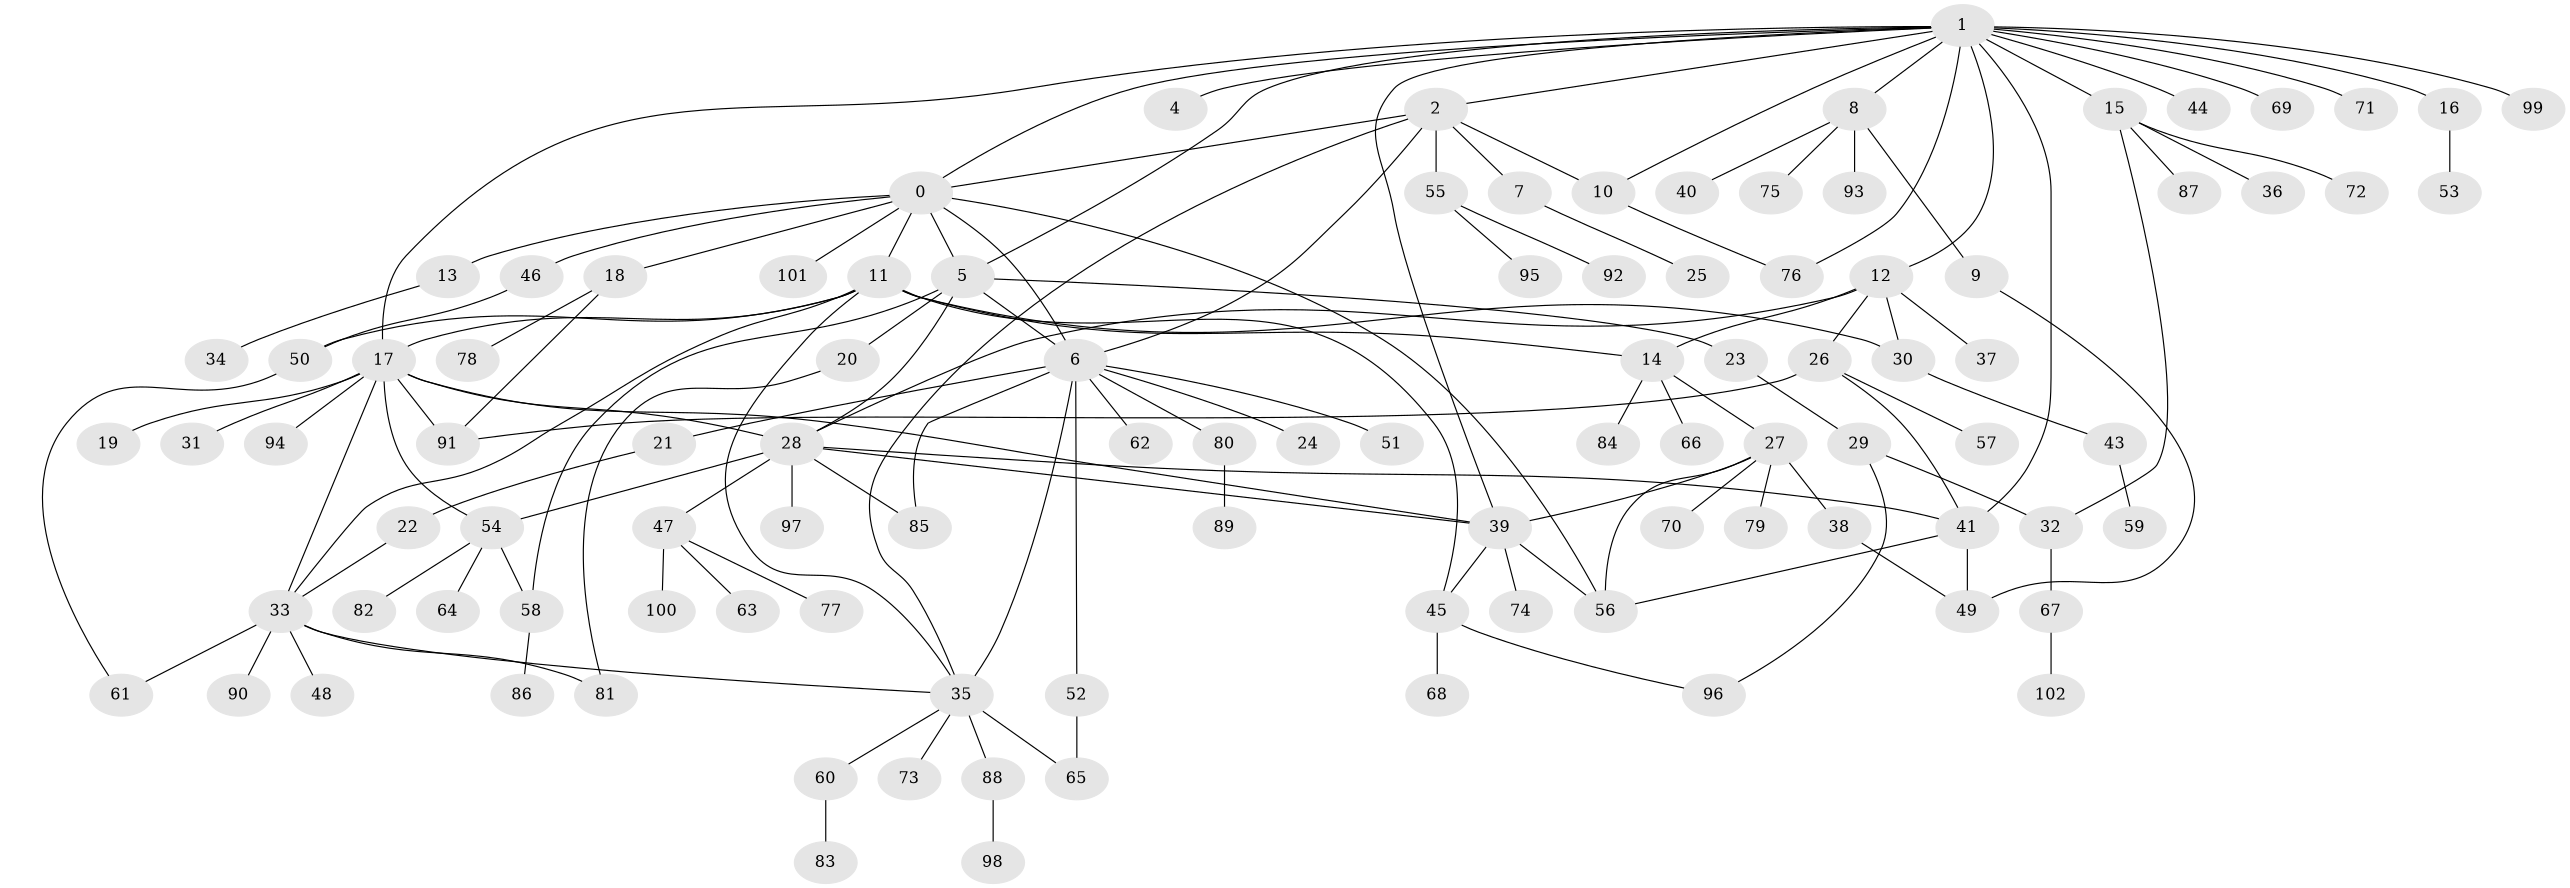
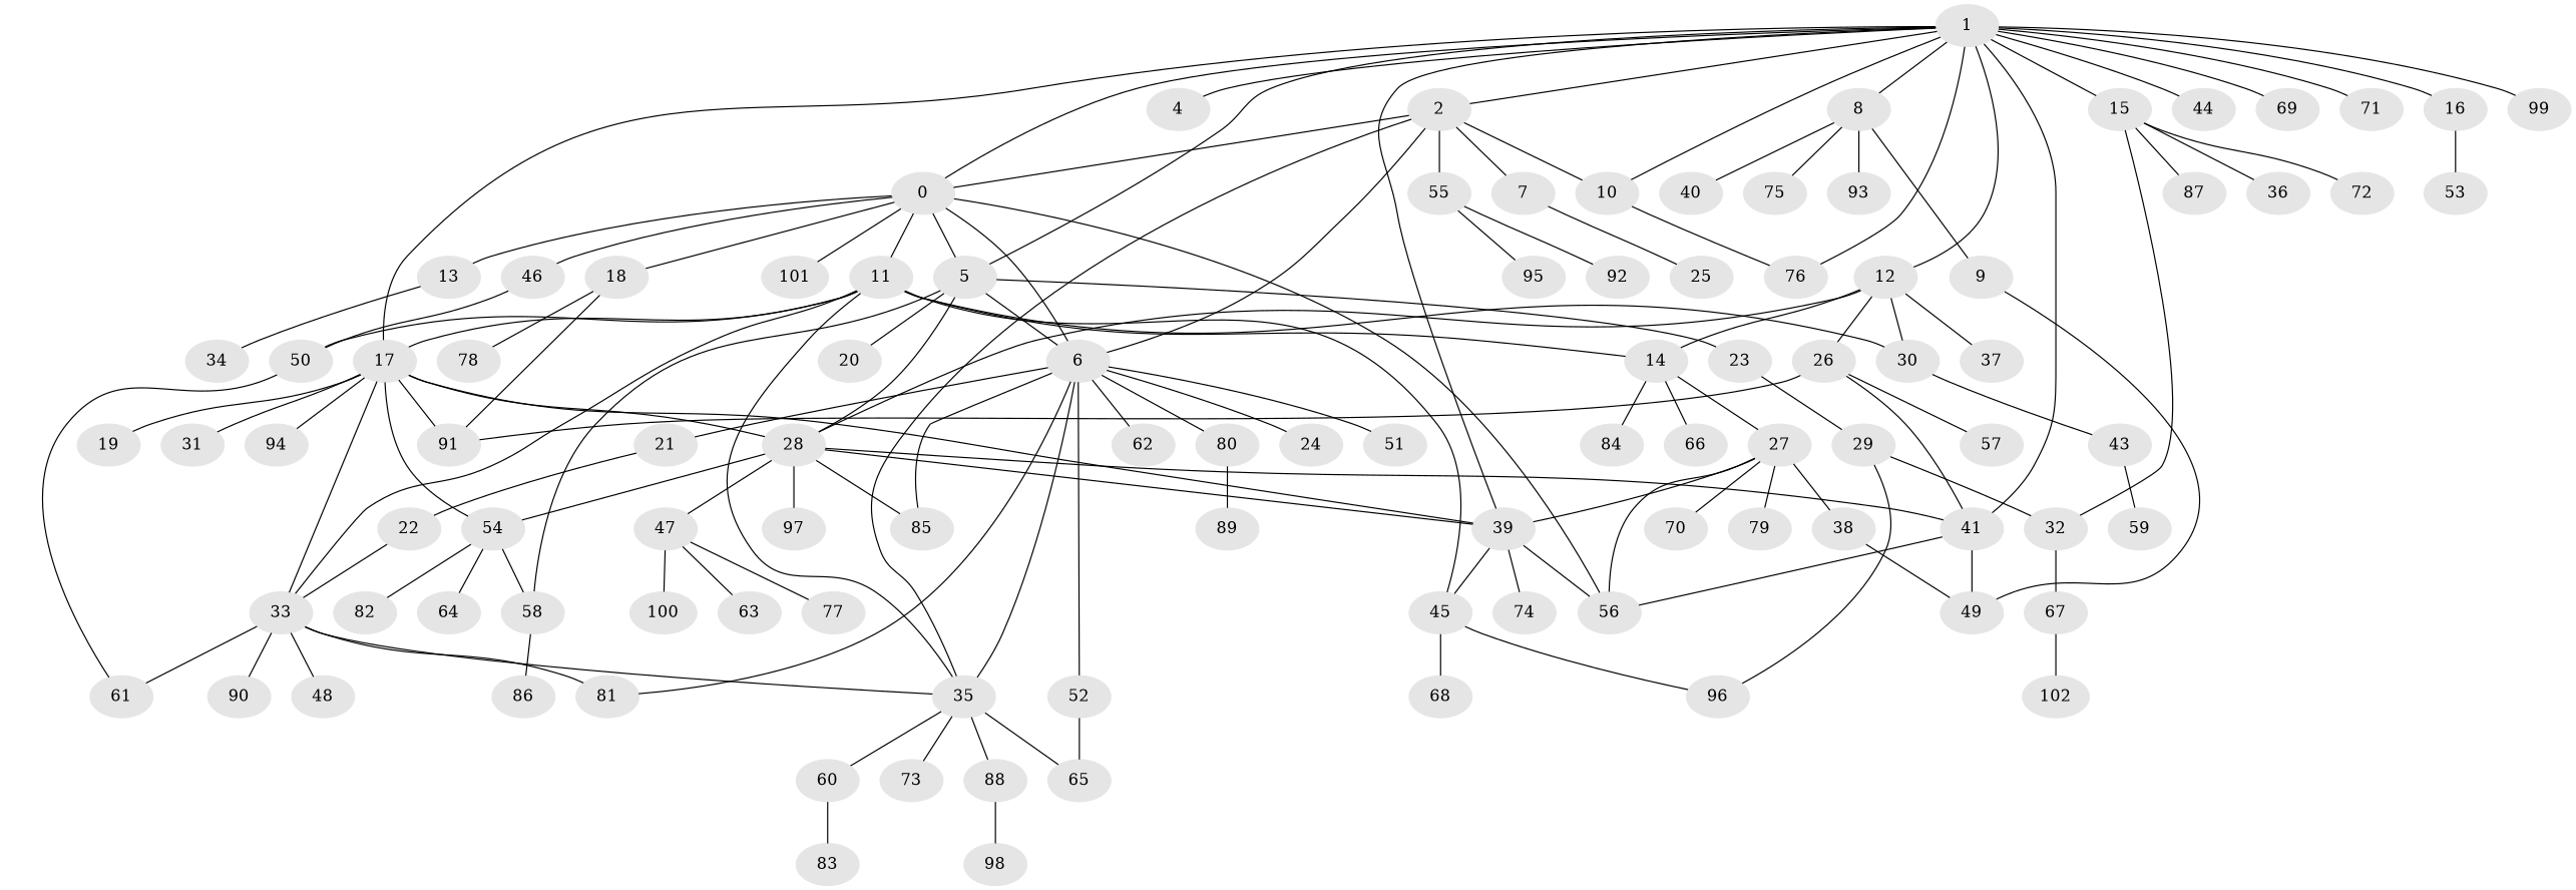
  graph {
    node [color=gray90 style=filled]
    1
    2
    n3 [label=0]
    4
    5
    8
    10
    12
    15
    16
    17
    39
    41
    44
    69
    71
    76
    99
    6
    7
    35
    55
    11
    13
    18
    46
    56
    101
    20
    23
    28
    58
    9
    40
    75
    93
    14
    30
    26
    37
    32
    36
    72
    87
    53
    33
    19
    31
    54
    91
    94
    45
    74
    49
    21
    24
    51
    52
    62
    80
    81
    85
    25
    60
    65
    73
    88
    92
    95
    50
    34
    78
    29
    47
    97
    86
    22
    89
    27
    66
    84
    43
    48
    61
    90
    96
    68
    57
    38
    70
    79
    67
    64
    82
    63
    77
    100
    59
    102
    83
    98
    1 -- 2
    1 -- n3
    1 -- 4
    1 -- 5
    1 -- 8
    1 -- 10
    1 -- 12
    1 -- 15
    1 -- 16
    1 -- 17
    1 -- 39
    1 -- 41
    1 -- 44
    1 -- 69
    1 -- 71
    1 -- 76
    1 -- 99
    2 -- n3
    2 -- 10
    2 -- 6
    2 -- 7
    2 -- 35
    2 -- 55
    n3 -- 5
    n3 -- 6
    n3 -- 11
    n3 -- 13
    n3 -- 18
    n3 -- 46
    n3 -- 56
    n3 -- 101
    5 -- 6
    5 -- 20
    5 -- 23
    5 -- 28
    5 -- 58
    8 -- 9
    8 -- 40
    8 -- 75
    8 -- 93
    10 -- 76
    12 -- 28
    12 -- 14
    12 -- 30
    12 -- 26
    12 -- 37
    15 -- 32
    15 -- 36
    15 -- 72
    15 -- 87
    16 -- 53
    17 -- 39
    17 -- 28
    17 -- 33
    17 -- 19
    17 -- 31
    17 -- 54
    17 -- 91
    17 -- 94
    39 -- 56
    39 -- 45
    39 -- 74
    41 -- 56
    41 -- 49
    6 -- 35
    6 -- 21
    6 -- 24
    6 -- 51
    6 -- 52
    6 -- 62
    6 -- 80
-   20 -- 81
+   6 -- 81
    6 -- 85
    7 -- 25
    35 -- 60
    35 -- 65
    35 -- 73
    35 -- 88
    55 -- 92
    55 -- 95
    11 -- 17
    11 -- 35
    11 -- 14
    11 -- 30
    11 -- 33
    11 -- 45
    11 -- 50
    13 -- 34
    18 -- 91
    18 -- 78
    46 -- 50
    23 -- 29
    28 -- 39
    28 -- 41
    28 -- 54
    28 -- 85
    28 -- 47
    28 -- 97
    58 -- 86
    9 -- 49
    14 -- 27
    14 -- 66
    14 -- 84
    30 -- 43
    26 -- 41
    26 -- 91
    26 -- 57
    32 -- 67
    33 -- 35
    33 -- 81
    33 -- 48
    33 -- 61
    33 -- 90
    54 -- 58
    54 -- 64
    54 -- 82
    45 -- 96
    45 -- 68
    21 -- 22
    52 -- 65
    80 -- 89
    60 -- 83
    88 -- 98
    50 -- 61
    29 -- 32
    29 -- 96
    47 -- 63
    47 -- 77
    47 -- 100
    22 -- 33
    27 -- 39
    27 -- 56
    27 -- 38
    27 -- 70
    27 -- 79
    43 -- 59
    38 -- 49
    67 -- 102
  }
